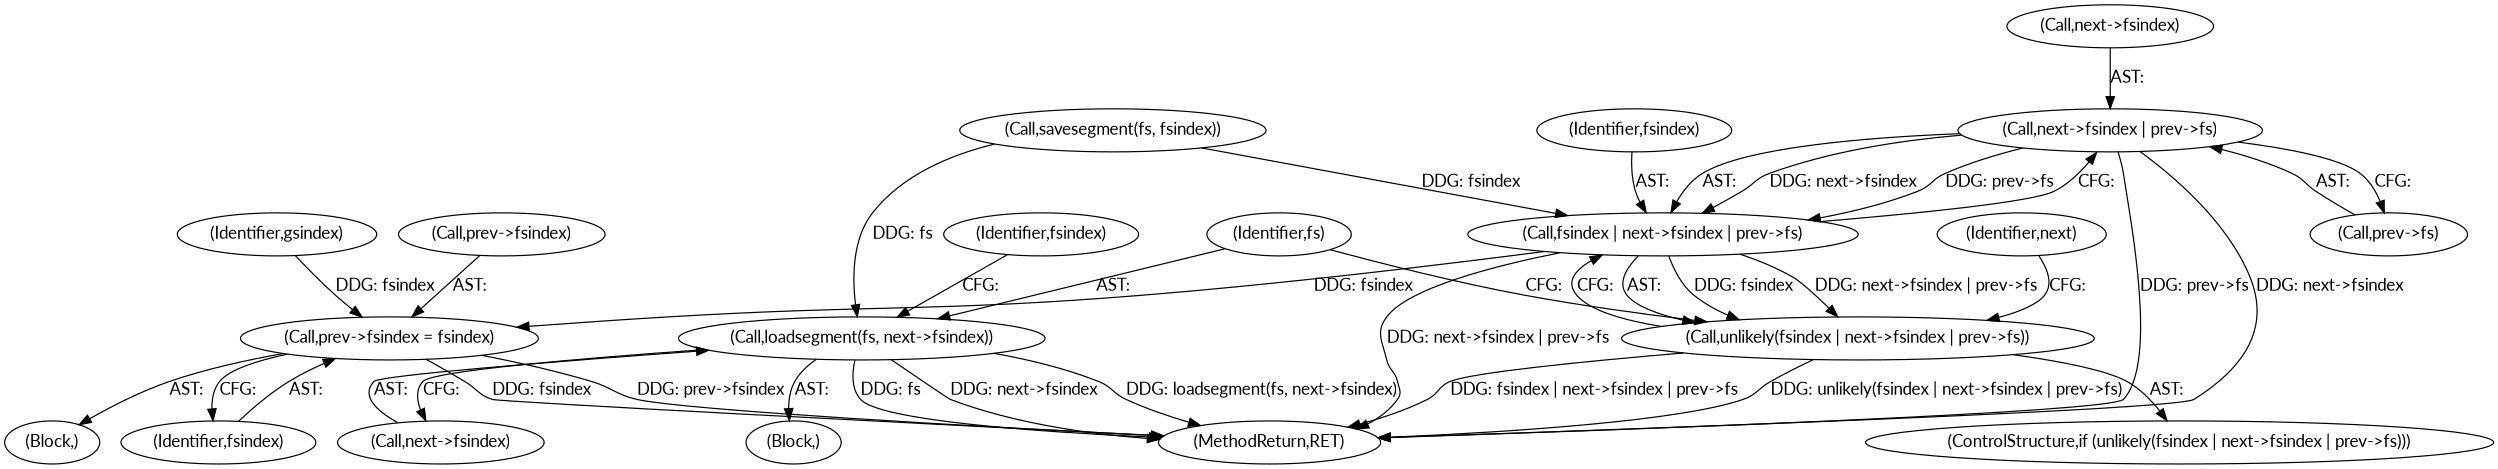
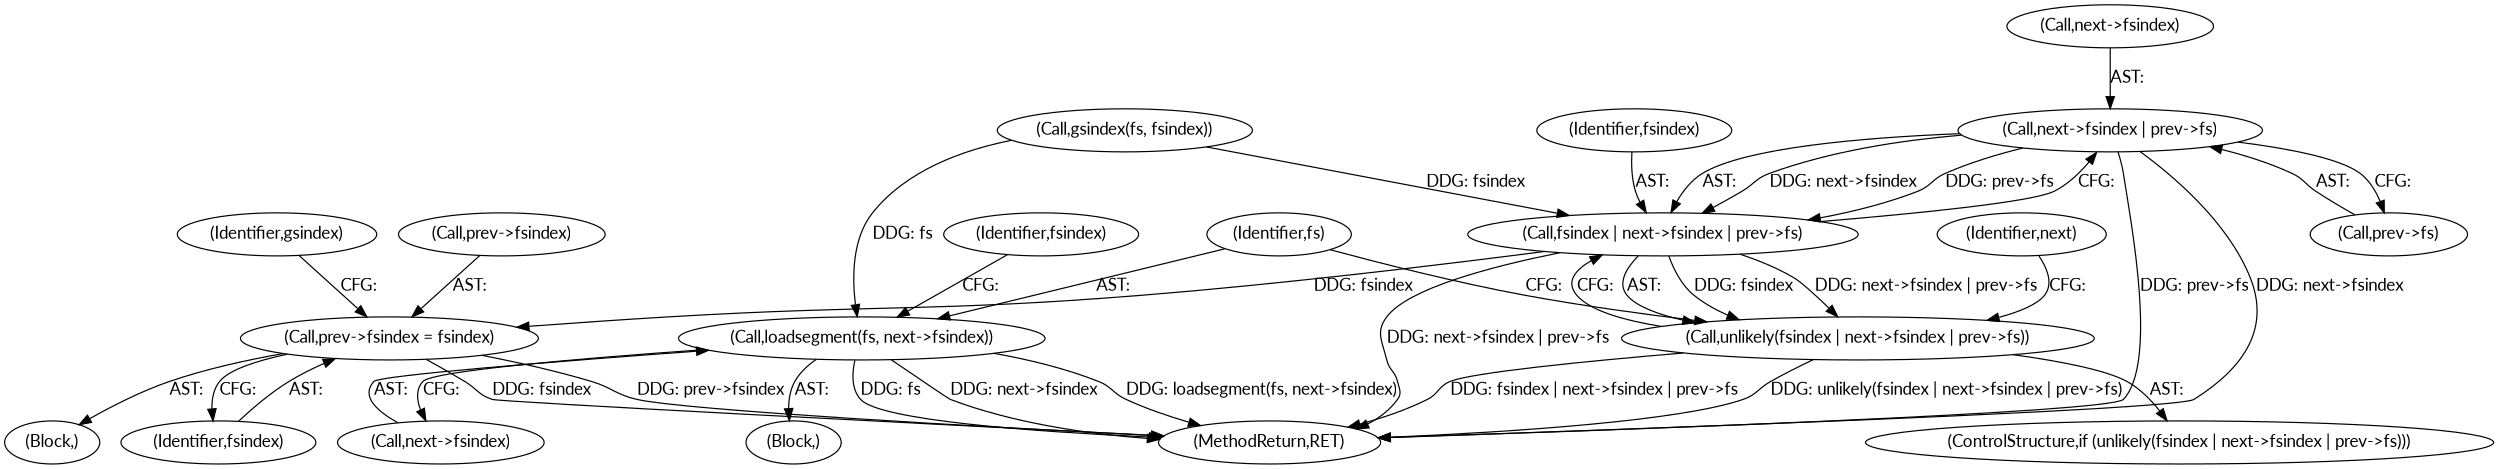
  digraph {
    fontname=Lato
    node [fontname=Lato]
    edge [fontname=Lato]
    n1 [label="(Call,next->fsindex | prev->fs)"]
    n2 [label="(Call,fsindex | next->fsindex | prev->fs)"]
    n3 [label="(MethodReturn,RET)"]
    n4 [label="(Call,prev->fs)"]
    n5 [label="(Call,unlikely(fsindex | next->fsindex | prev->fs))"]
    n6 [label="(Call,prev->fsindex = fsindex)"]
    n7 [label="(Call,loadsegment(fs, next->fsindex))"]
    n8 [label="(Call,next->fsindex)"]
    n9 [label="(Block,)"]
    n10 [label="(ControlStructure,if (unlikely(fsindex | next->fsindex | prev->fs)))"]
    n11 [label="(Identifier,fsindex)"]
    n12 [label="(Block,)"]
    n13 [label="(Identifier,fsindex)"]
    n14 [label="(Call,next->fsindex)"]
    n15 [label="(Identifier,fsindex)"]
    n16 [label="(Call,prev->fsindex)"]
    n17 [label="(Identifier,fs)"]
-   n18 [label="(Call,savesegment(fs, fsindex))"]
+   n18 [label="(Call,gsindex(fs, fsindex))"]
    n19 [label="(Identifier,gsindex)"]
    n20 [label="(Identifier,next)"]
    n1 -> n2 [label="AST: "]
    n1 -> n2 [label="DDG: next->fsindex"]
    n1 -> n2 [label="DDG: prev->fs"]
    n1 -> n3 [label="DDG: prev->fs"]
    n1 -> n3 [label="DDG: next->fsindex"]
    n1 -> n4 [label="CFG: "]
    n2 -> n1 [label="CFG: "]
    n2 -> n3 [label="DDG: next->fsindex | prev->fs"]
    n2 -> n5 [label="AST: "]
    n2 -> n5 [label="DDG: fsindex"]
    n2 -> n5 [label="DDG: next->fsindex | prev->fs"]
    n2 -> n6 [label="DDG: fsindex"]
    n4 -> n1 [label="AST: "]
    n5 -> n2 [label="CFG: "]
    n5 -> n3 [label="DDG: unlikely(fsindex | next->fsindex | prev->fs)"]
    n5 -> n3 [label="DDG: fsindex | next->fsindex | prev->fs"]
    n5 -> n10 [label="AST: "]
    n6 -> n3 [label="DDG: fsindex"]
    n6 -> n3 [label="DDG: prev->fsindex"]
    n6 -> n11 [label="CFG: "]
    n6 -> n12 [label="AST: "]
    n7 -> n3 [label="DDG: next->fsindex"]
    n7 -> n3 [label="DDG: loadsegment(fs, next->fsindex)"]
    n7 -> n3 [label="DDG: fs"]
    n7 -> n8 [label="CFG: "]
    n7 -> n9 [label="AST: "]
    n8 -> n7 [label="AST: "]
    n11 -> n6 [label="AST: "]
    n13 -> n7 [label="CFG: "]
    n14 -> n1 [label="AST: "]
    n15 -> n2 [label="AST: "]
    n16 -> n6 [label="AST: "]
    n17 -> n5 [label="CFG: "]
    n17 -> n7 [label="AST: "]
    n18 -> n2 [label="DDG: fsindex"]
    n18 -> n7 [label="DDG: fs"]
-   n19 -> n6 [label="DDG: fsindex"]
+   n19 -> n6 [label="CFG: "]
    n20 -> n5 [label="CFG: "]
  }
